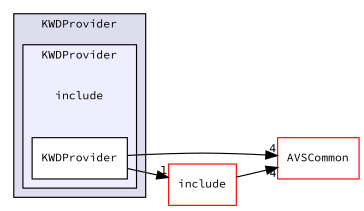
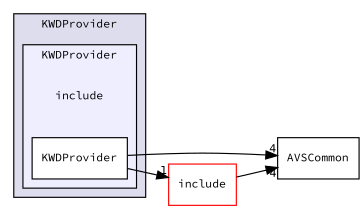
  digraph {
    compound=true
    rankdir=LR
    fontname="Source Code Pro"
    node [fontname="Source Code Pro" fontsize=10 shape=box color=red fillcolor=white style=filled]
    edge [headlabel=4 labeldistance=1.5 labelfontname=Helvetica labelfontsize=10 fontname="Source Code Pro"]
    n1 [label=include shape=plaintext color="" fillcolor="" style=""]
    n2 [color=black label=KWDProvider]
-   n3 [label=AVSCommon]
+   n3 [color=black label=AVSCommon]
    n4 [label=include]
    subgraph cluster_1 {
      bgcolor="#ddddee"
      fontsize=10
      label=KWDProvider
      pencolor=black
      subgraph cluster_2 {
        bgcolor="#eeeeff"
        fontsize=10
        pencolor=black
        n1
        n2
      }
    }
    n2 -> n3
    n2 -> n4 [headlabel=1]
    n4 -> n3
  }
